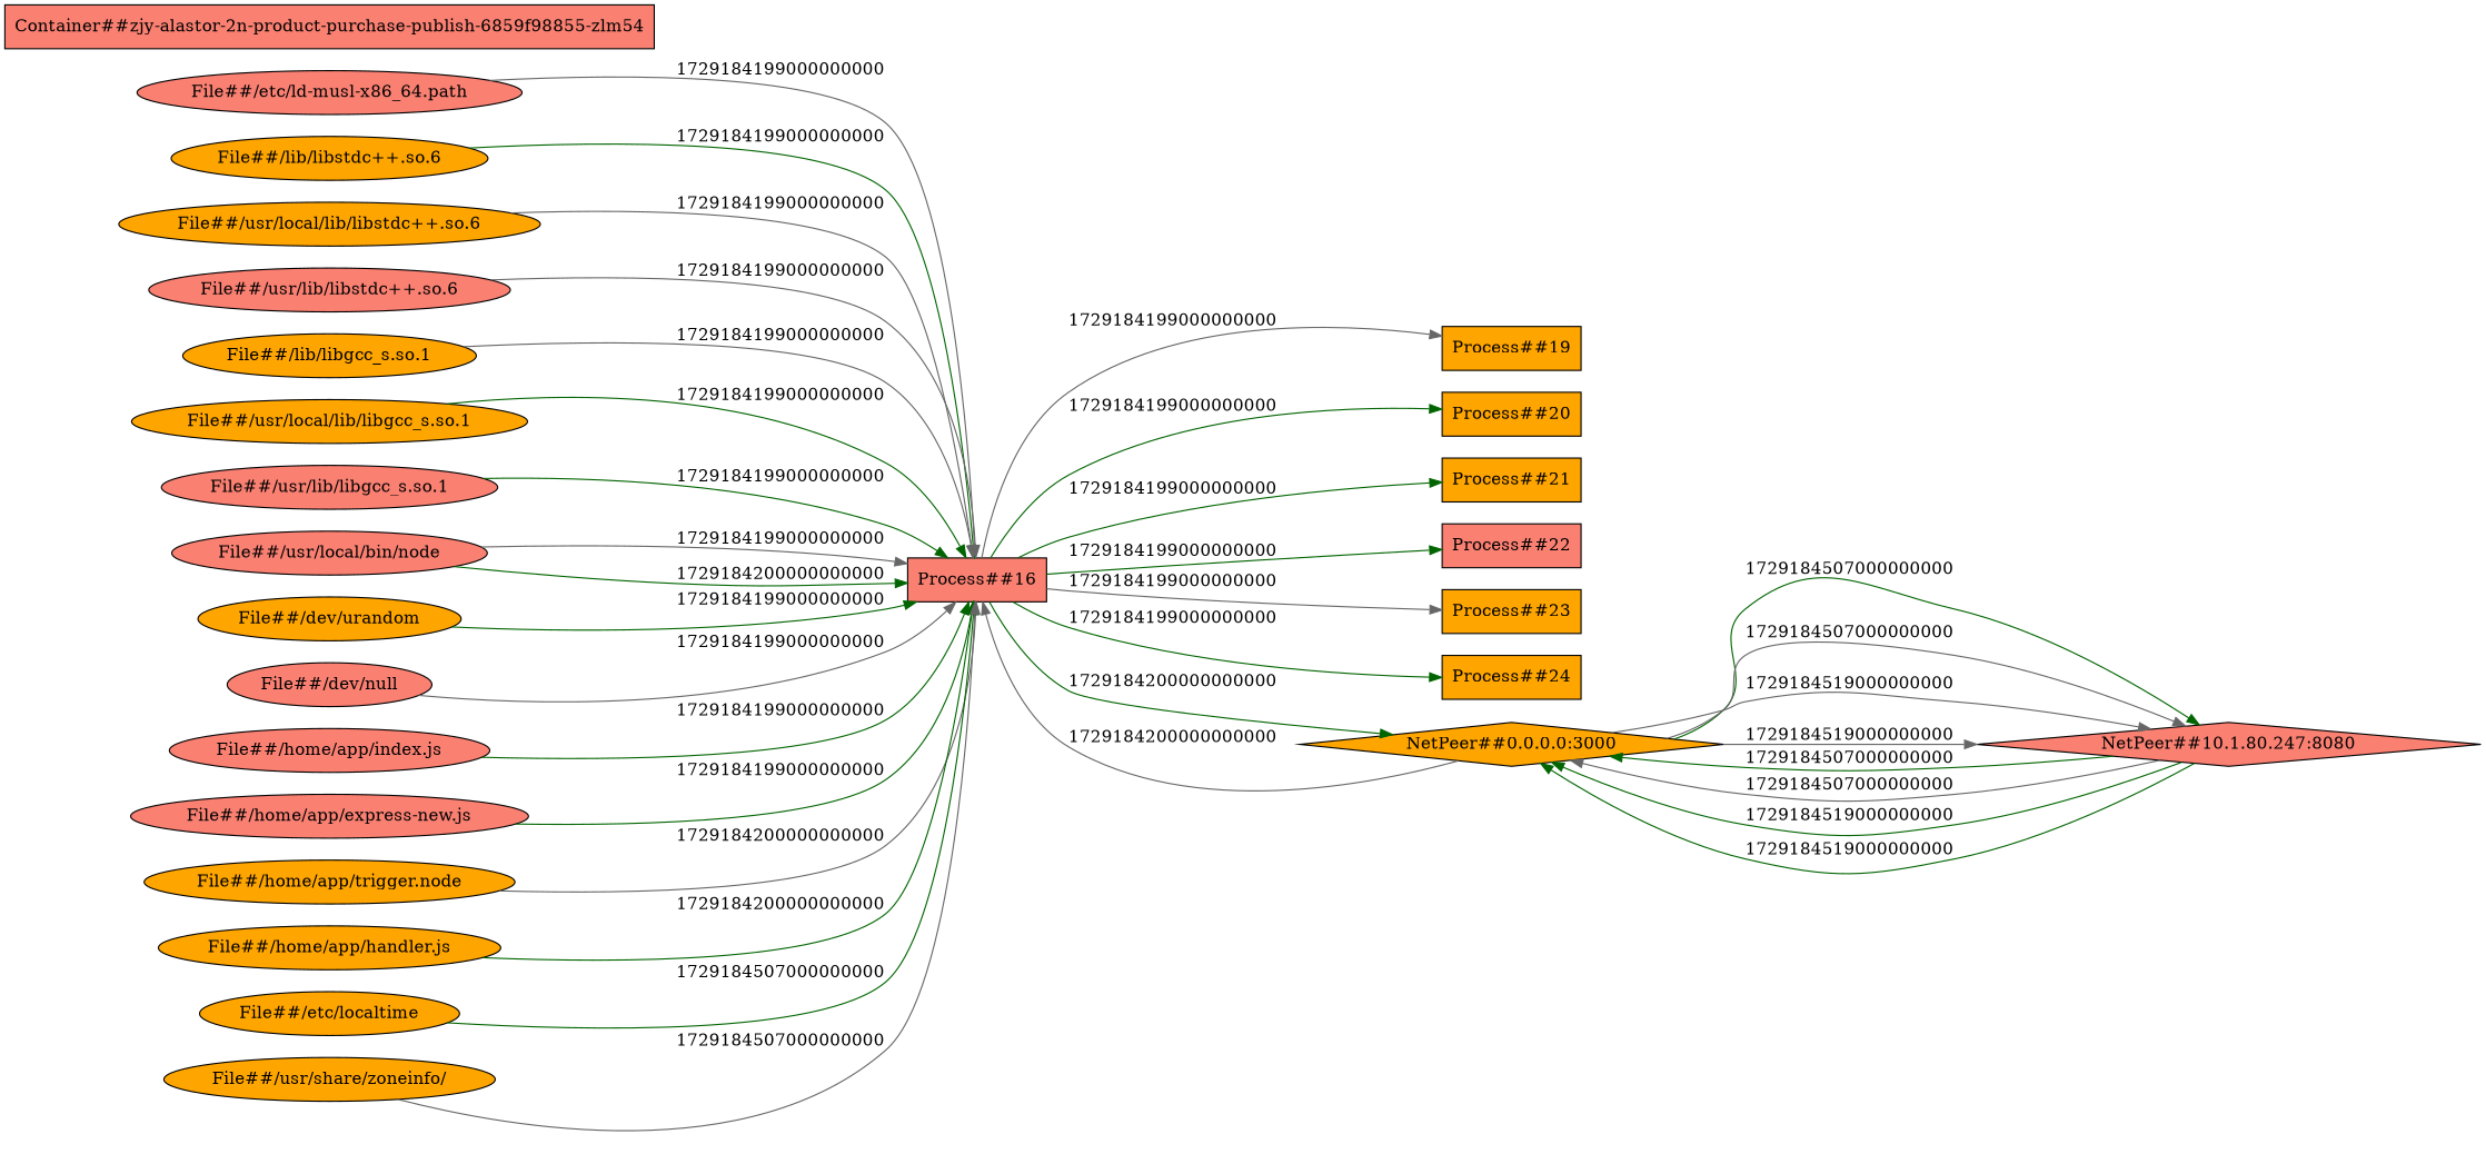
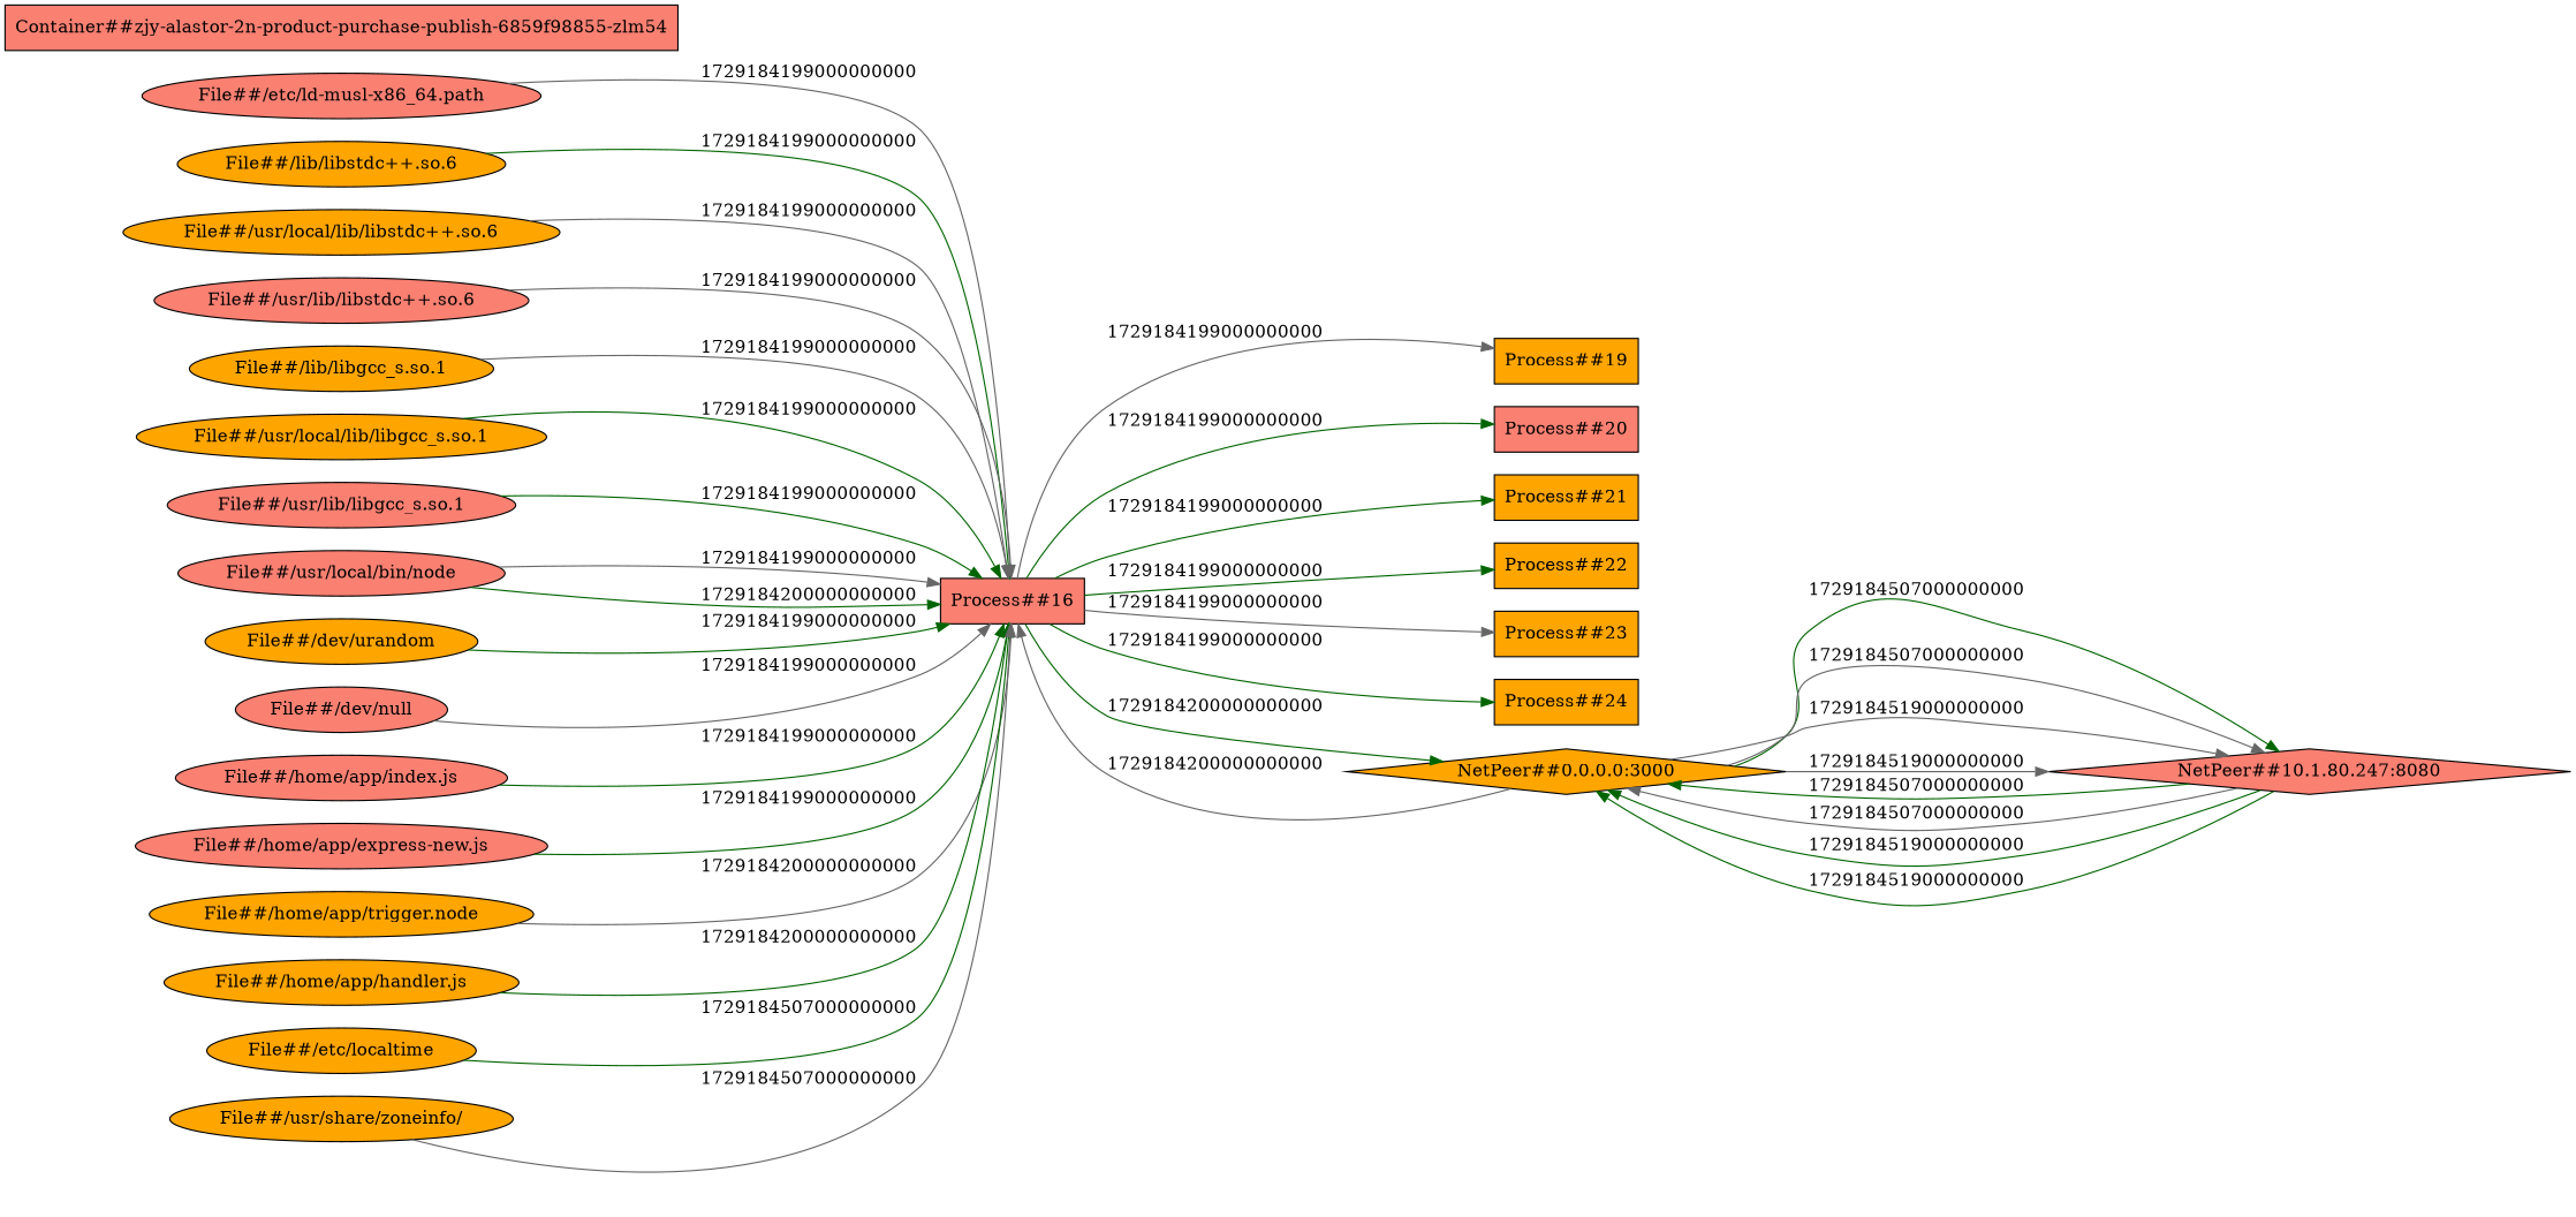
  digraph {
    rankdir=LR
    node [fillcolor=orange shape=ellipse style=filled]
    edge [color=darkgreen]
    "File##/etc/ld-musl-x86_64.path" [fillcolor=salmon]
    "Process##16" [fillcolor=salmon shape=box]
    "Process##19" [shape=box]
-   "Process##20" [shape=box]
+   "Process##20" [fillcolor=salmon shape=box]
    "Process##21" [shape=box]
-   "Process##22" [fillcolor=salmon shape=box]
+   "Process##22" [shape=box]
    "Process##23" [shape=box]
    "Process##24" [shape=box]
    "NetPeer##0.0.0.0:3000" [shape=diamond]
    "NetPeer##10.1.80.247:8080" [fillcolor=salmon shape=diamond]
    "File##/lib/libstdc++.so.6"
    "File##/usr/local/lib/libstdc++.so.6"
    "File##/usr/lib/libstdc++.so.6" [fillcolor=salmon]
    "File##/lib/libgcc_s.so.1"
    "File##/usr/local/lib/libgcc_s.so.1"
    "File##/usr/lib/libgcc_s.so.1" [fillcolor=salmon]
    "File##/usr/local/bin/node" [fillcolor=salmon]
    "File##/dev/urandom"
    "File##/dev/null" [fillcolor=salmon]
    "File##/home/app/index.js" [fillcolor=salmon]
    "File##/home/app/express-new.js" [fillcolor=salmon]
    "File##/home/app/trigger.node"
    "File##/home/app/handler.js"
    "File##/etc/localtime"
    "File##/usr/share/zoneinfo/"
    "Container##zjy-alastor-2n-product-purchase-publish-6859f98855-zlm54" [fillcolor=salmon shape=box]
    "File##/etc/ld-musl-x86_64.path" -> "Process##16" [color=gray40 label=1729184199000000000]
    "Process##16" -> "Process##19" [color=gray40 label=1729184199000000000]
    "Process##16" -> "Process##20" [label=1729184199000000000]
    "Process##16" -> "Process##21" [label=1729184199000000000]
    "Process##16" -> "Process##22" [label=1729184199000000000]
    "Process##16" -> "Process##23" [color=gray40 label=1729184199000000000]
    "Process##16" -> "Process##24" [label=1729184199000000000]
    "Process##16" -> "NetPeer##0.0.0.0:3000" [label=1729184200000000000]
    "NetPeer##0.0.0.0:3000" -> "Process##16" [color=gray40 label=1729184200000000000]
    "NetPeer##0.0.0.0:3000" -> "NetPeer##10.1.80.247:8080" [label=1729184507000000000]
    "NetPeer##0.0.0.0:3000" -> "NetPeer##10.1.80.247:8080" [color=gray40 label=1729184507000000000]
    "NetPeer##0.0.0.0:3000" -> "NetPeer##10.1.80.247:8080" [color=gray40 label=1729184519000000000]
    "NetPeer##0.0.0.0:3000" -> "NetPeer##10.1.80.247:8080" [color=gray40 label=1729184519000000000]
    "NetPeer##10.1.80.247:8080" -> "NetPeer##0.0.0.0:3000" [label=1729184507000000000]
    "NetPeer##10.1.80.247:8080" -> "NetPeer##0.0.0.0:3000" [color=gray40 label=1729184507000000000]
    "NetPeer##10.1.80.247:8080" -> "NetPeer##0.0.0.0:3000" [label=1729184519000000000]
    "NetPeer##10.1.80.247:8080" -> "NetPeer##0.0.0.0:3000" [label=1729184519000000000]
    "File##/lib/libstdc++.so.6" -> "Process##16" [label=1729184199000000000]
    "File##/usr/local/lib/libstdc++.so.6" -> "Process##16" [color=gray40 label=1729184199000000000]
    "File##/usr/lib/libstdc++.so.6" -> "Process##16" [color=gray40 label=1729184199000000000]
    "File##/lib/libgcc_s.so.1" -> "Process##16" [color=gray40 label=1729184199000000000]
    "File##/usr/local/lib/libgcc_s.so.1" -> "Process##16" [label=1729184199000000000]
    "File##/usr/lib/libgcc_s.so.1" -> "Process##16" [label=1729184199000000000]
    "File##/usr/local/bin/node" -> "Process##16" [color=gray40 label=1729184199000000000]
    "File##/usr/local/bin/node" -> "Process##16" [label=1729184200000000000]
    "File##/dev/urandom" -> "Process##16" [label=1729184199000000000]
    "File##/dev/null" -> "Process##16" [color=gray40 label=1729184199000000000]
    "File##/home/app/index.js" -> "Process##16" [label=1729184199000000000]
    "File##/home/app/express-new.js" -> "Process##16" [label=1729184199000000000]
    "File##/home/app/trigger.node" -> "Process##16" [color=gray40 label=1729184200000000000]
    "File##/home/app/handler.js" -> "Process##16" [label=1729184200000000000]
    "File##/etc/localtime" -> "Process##16" [label=1729184507000000000]
    "File##/usr/share/zoneinfo/" -> "Process##16" [color=gray40 label=1729184507000000000]
  }
